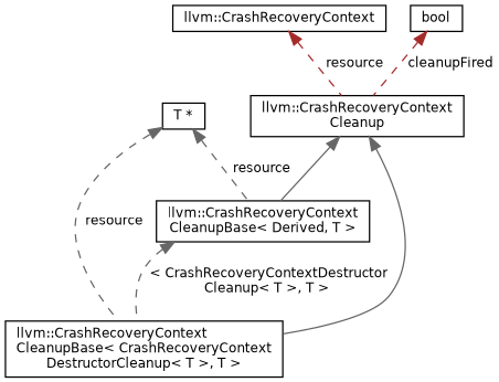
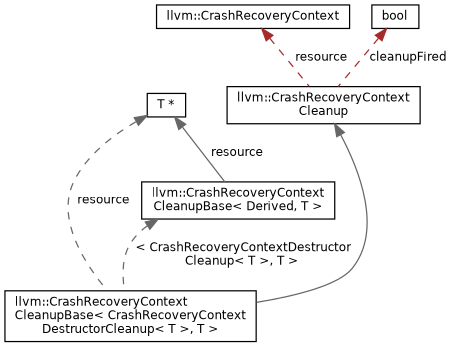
  digraph {
    rankdir=TB
    node [color=black fontname=Helvetica fontsize=10 shape=box]
    edge [color=gray40 dir=back fontname=Helvetica fontsize=10 labelfontname=Helvetica labelfontsize=10 style=dashed]
    n1 [height=0.2 label="llvm::CrashRecoveryContext\lCleanupBase\< CrashRecoveryContext\lDestructorCleanup\< T \>, T \>" width=0.4]
    n2 [height=0.2 label="llvm::CrashRecoveryContext\lCleanup" width=0.4]
    n3 [height=0.2 label="llvm::CrashRecoveryContext\lCleanupBase\< Derived, T \>" width=0.4]
    n4 [height=0.2 label="llvm::CrashRecoveryContext" width=0.4]
    n5 [height=0.2 label=bool width=0.4]
    n6 [height=0.2 label="T *" width=0.4]
    n2 -> n1 [style=solid]
-   n2 -> n3 [style=solid]
    n3 -> n1 [label=" \< CrashRecoveryContextDestructor\lCleanup\< T \>, T \>"]
    n4 -> n2 [color=brown label=" resource"]
    n5 -> n2 [color=brown label=" cleanupFired"]
    n6 -> n1 [label=" resource"]
-   n6 -> n3 [label=" resource"]
+   n6 -> n3 [label=" resource" style=solid]
  }
